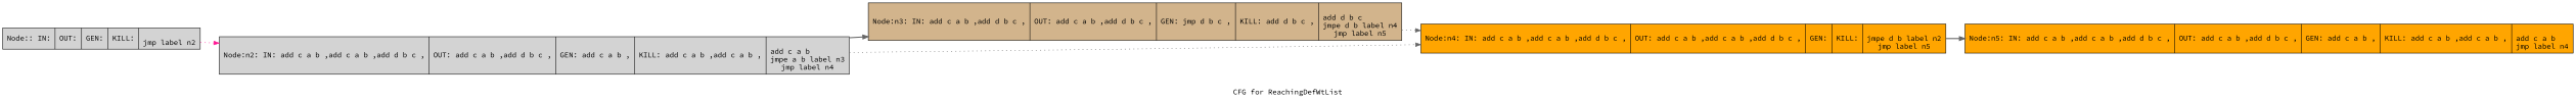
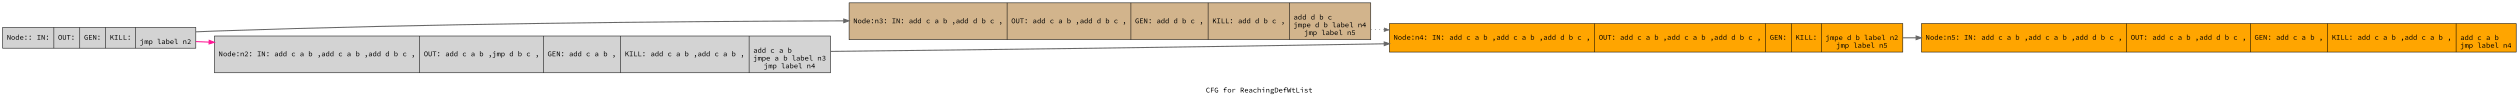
  digraph {
    fontname="Source Code Pro"
    label="CFG for ReachingDefWtList"
    rankdir=LR
    node [fillcolor=lightgrey fontname="Source Code Pro" shape=record style=filled]
    edge [color=gray40 fontname="Source Code Pro" style=bold]
    n1 [label="{ Node::  IN: |{OUT: }|{GEN: }|{KILL: }|{\ljmp label n2}}"]
-   n2 [label="{ Node:n2:  IN: add c a b ,add c a b ,add d b c ,|{OUT: add c a b ,add d b c ,}|{GEN: add c a b ,}|{KILL: add c a b ,add c a b ,}|{\ladd c a b\ljmpe a b label n3\ljmp label n4}}"]
-   n3 [fillcolor=tan label="{ Node:n3:  IN: add c a b ,add d b c ,|{OUT: add c a b ,add d b c ,}|{GEN: jmp d b c ,}|{KILL: add d b c ,}|{\ladd d b c\ljmpe d b label n4\ljmp label n5}}"]
+   n2 [label="{ Node:n2:  IN: add c a b ,add c a b ,add d b c ,|{OUT: add c a b ,jmp d b c ,}|{GEN: add c a b ,}|{KILL: add c a b ,add c a b ,}|{\ladd c a b\ljmpe a b label n3\ljmp label n4}}"]
+   n3 [fillcolor=tan label="{ Node:n3:  IN: add c a b ,add d b c ,|{OUT: add c a b ,add d b c ,}|{GEN: add d b c ,}|{KILL: add d b c ,}|{\ladd d b c\ljmpe d b label n4\ljmp label n5}}"]
    n4 [fillcolor=orange label="{ Node:n4:  IN: add c a b ,add c a b ,add d b c ,|{OUT: add c a b ,add c a b ,add d b c ,}|{GEN: }|{KILL: }|{\ljmpe d b label n2\ljmp label n5}}"]
    n5 [fillcolor=orange label="{ Node:n5:  IN: add c a b ,add c a b ,add d b c ,|{OUT: add c a b ,add d b c ,}|{GEN: add c a b ,}|{KILL: add c a b ,add c a b ,}|{\ladd c a b\ljmp label n4}}"]
-   n1 -> n2 [color=deeppink style=dotted]
-   n2 -> n3
-   n2 -> n4 [style=dotted]
+   n1 -> n2 [color=deeppink]
+   n1 -> n3
+   n2 -> n4
    n3 -> n4 [style=dotted]
    n4 -> n5
  }
